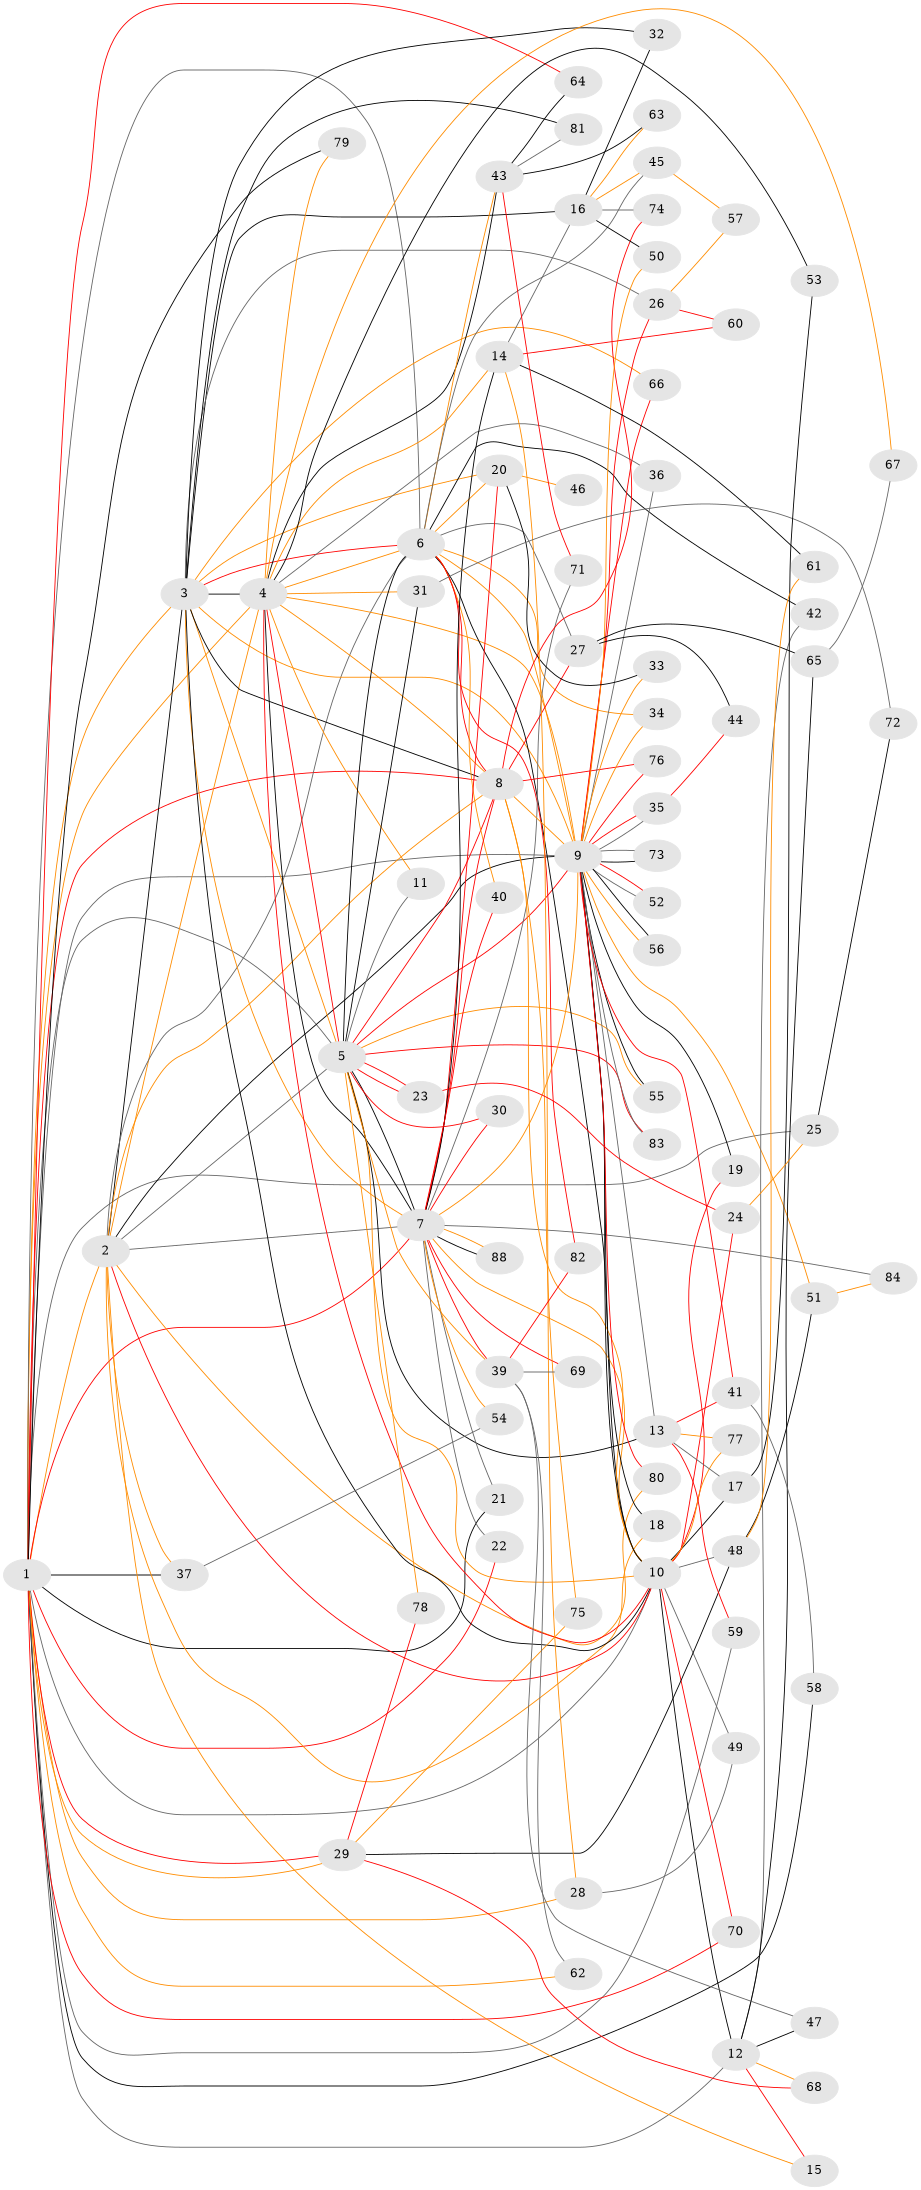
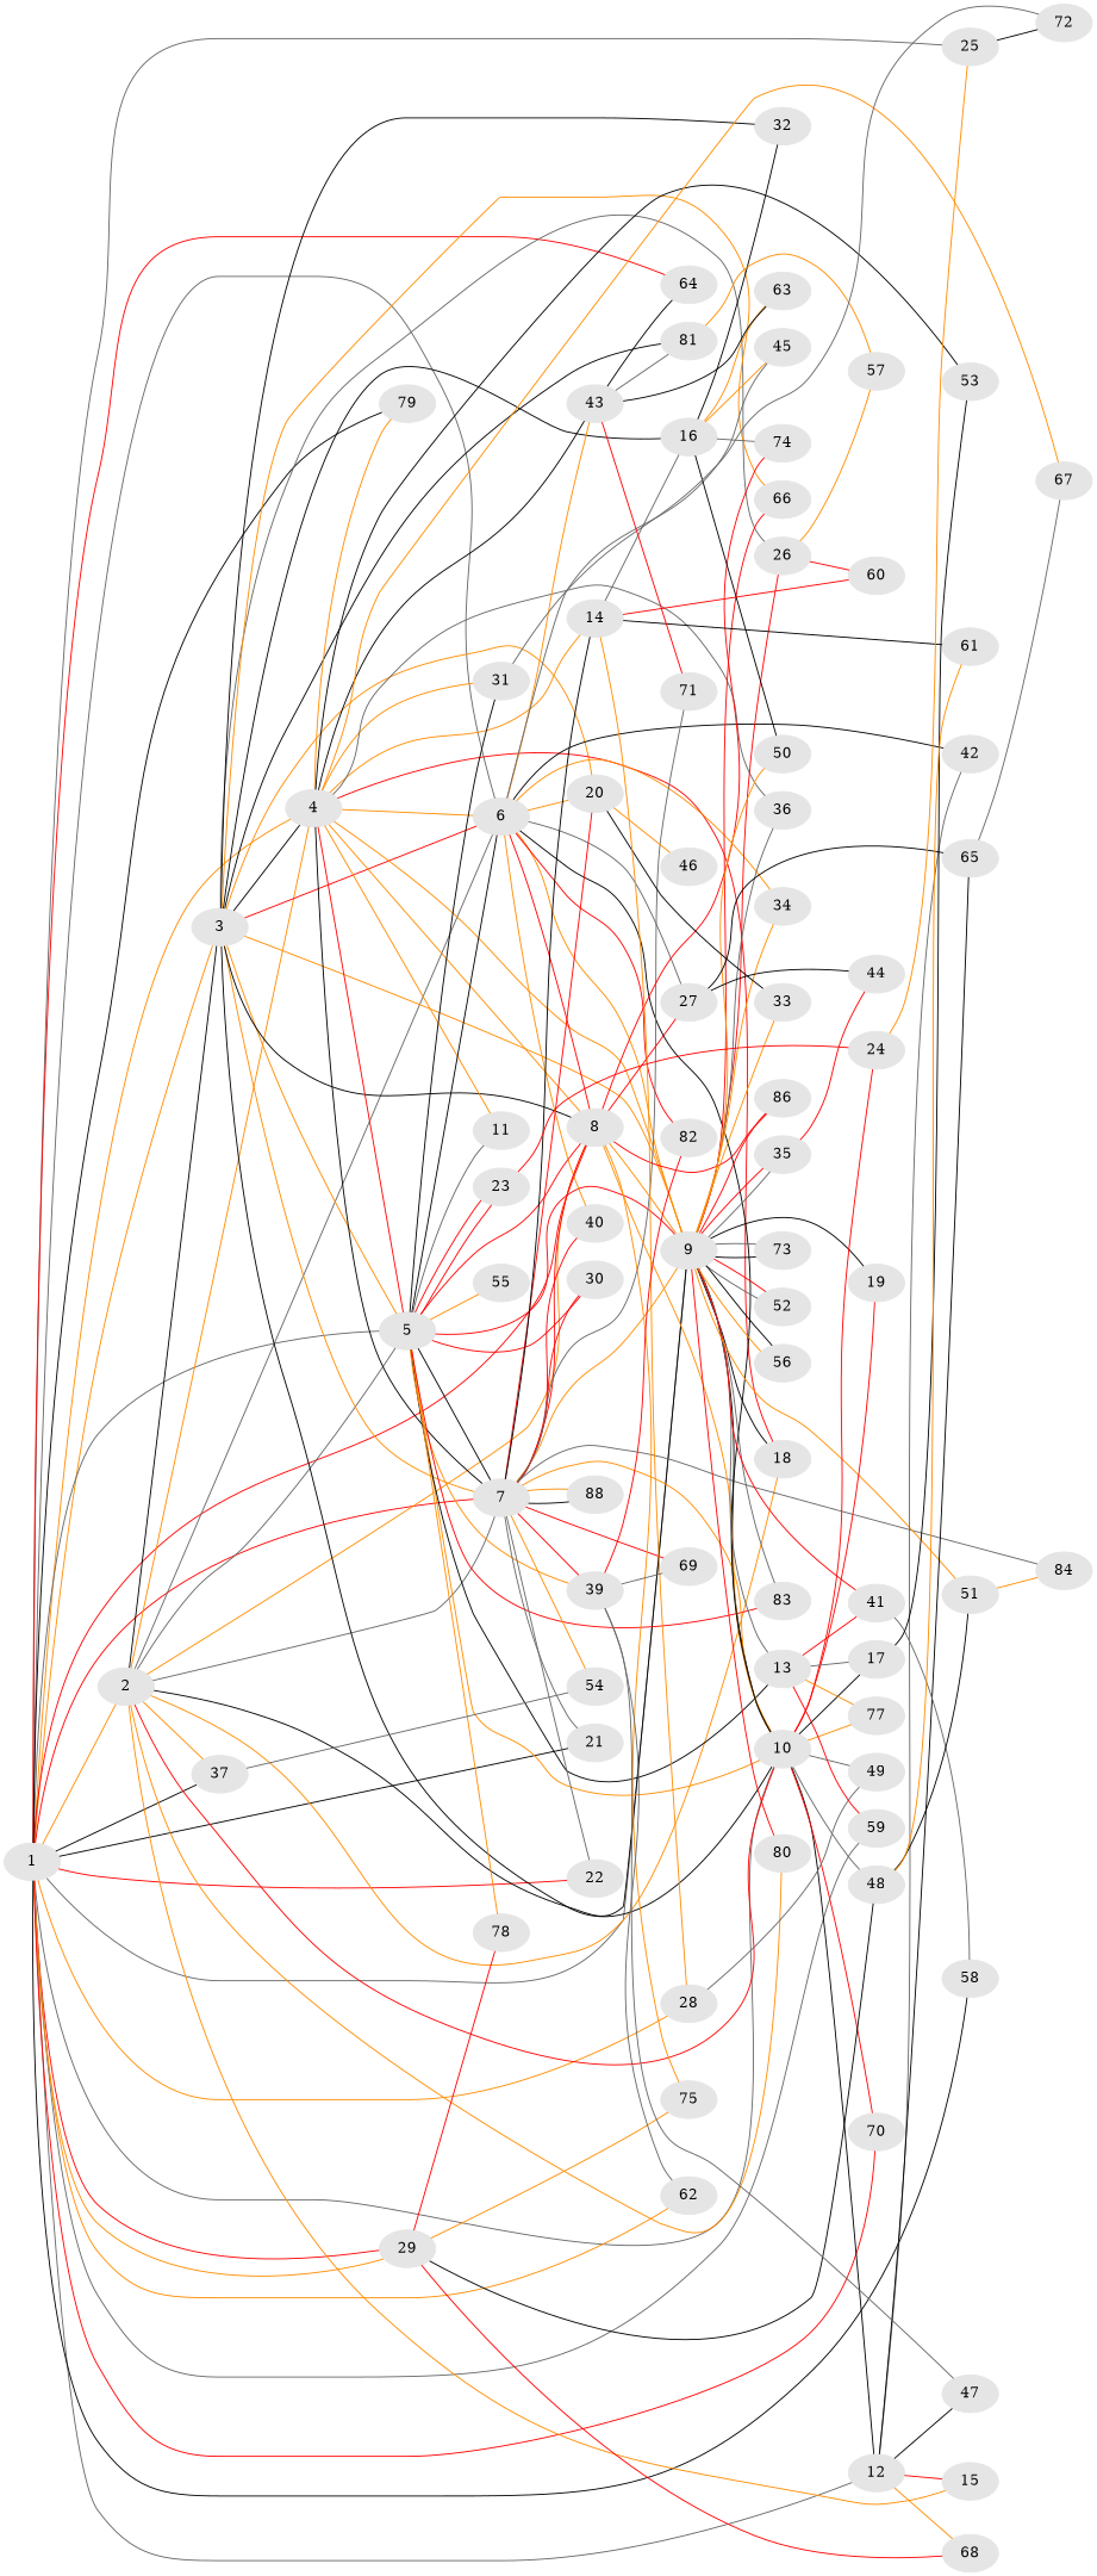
  graph {
    rankdir=LR
    node [color=gray90 style=filled]
    edge [color=darkorange]
    1
    2
    3
    4
    5
    6
    7
    8
    9
    10
    12
    21
    22
    25
    28
    29
    37
    58
    59
    62
    64
    70
    79
    15
    18
    80
    16
    20
    26
    32
    66
    81
    11
    14
    31
    36
    43
    53
    67
    13
    23
    30
    39
    55
    78
    83
    27
    34
    40
    42
    45
    82
    n53 [label=88]
    54
    69
    71
    84
    74
    75
-   76
+   76 [label=86]
    19
    33
    35
    41
    50
    51
    52
    56
    73
    17
    24
    48
    49
    77
    47
    65
    68
    72
    63
    46
    60
    57
    61
    44
    1 -- 2
    1 -- 3
    1 -- 4
    1 -- 5 [color=gray40]
    1 -- 6 [color=gray40]
    1 -- 7 [color=red]
    1 -- 8 [color=red]
    1 -- 9 [color=gray40]
    1 -- 10 [color=gray40]
    1 -- 12 [color=gray40]
    1 -- 21 [color=black]
    1 -- 22 [color=red]
    1 -- 25 [color=gray40]
    1 -- 28
    1 -- 29
    1 -- 29 [color=red]
    1 -- 37 [color=black]
    1 -- 58 [color=black]
    1 -- 59 [color=gray40]
    1 -- 62
    1 -- 64 [color=red]
    1 -- 70 [color=red]
    1 -- 79 [color=black]
    2 -- 3 [color=black]
    2 -- 4
    2 -- 5 [color=gray40]
    2 -- 6 [color=gray40]
    2 -- 7 [color=gray40]
    2 -- 8
    2 -- 9 [color=black]
    2 -- 10 [color=red]
    2 -- 37
    2 -- 15
    2 -- 18
    2 -- 80
    3 -- 4 [color=black]
    3 -- 5
    3 -- 6 [color=red]
    3 -- 7
    3 -- 8 [color=black]
    3 -- 9
    3 -- 10 [color=black]
    3 -- 16 [color=black]
    3 -- 20
    3 -- 26 [color=gray40]
    3 -- 32 [color=black]
    3 -- 66
    3 -- 81 [color=black]
    4 -- 5 [color=red]
    4 -- 6
    4 -- 7 [color=black]
    4 -- 8
    4 -- 9
-   4 -- 10 [color=red]
+   4 -- 18 [color=red]
    4 -- 79
    4 -- 11
    4 -- 14
    4 -- 31
    4 -- 36 [color=gray40]
    4 -- 43 [color=black]
    4 -- 53 [color=black]
    4 -- 67
    5 -- 6 [color=black]
    5 -- 7 [color=black]
    5 -- 8 [color=red]
    5 -- 9 [color=red]
    5 -- 10
    5 -- 11 [color=gray40]
    5 -- 31 [color=black]
    5 -- 13 [color=black]
    5 -- 23 [color=red]
    5 -- 23 [color=red]
    5 -- 30 [color=red]
    5 -- 39
    5 -- 55
    5 -- 78
    5 -- 83 [color=red]
    6 -- 8 [color=red]
    6 -- 9
    6 -- 10 [color=black]
    6 -- 20
    6 -- 43
    6 -- 27 [color=gray40]
    6 -- 34
    6 -- 40
    6 -- 42 [color=black]
    6 -- 45 [color=gray40]
    6 -- 82 [color=red]
    7 -- 8 [color=red]
    7 -- 9
    7 -- 10
    7 -- 21 [color=gray40]
    7 -- 22 [color=gray40]
    7 -- 20 [color=red]
    7 -- 14 [color=black]
    7 -- 30 [color=red]
    7 -- 39 [color=red]
    7 -- 40 [color=red]
    7 -- n53 [color=black]
    7 -- n53
    7 -- 54
    7 -- 69 [color=red]
    7 -- 71 [color=gray40]
    7 -- 84 [color=gray40]
    8 -- 9
    8 -- 10
    8 -- 27 [color=red]
    8 -- 74 [color=red]
    8 -- 75
    8 -- 76 [color=red]
    9 -- 10 [color=black]
    9 -- 18 [color=black]
    9 -- 80 [color=red]
    9 -- 26 [color=red]
    9 -- 66 [color=red]
    9 -- 36 [color=gray40]
    9 -- 13 [color=gray40]
-   9 -- 55 [color=black]
    9 -- 83 [color=gray40]
    9 -- 34
    9 -- 76 [color=red]
    9 -- 19 [color=black]
    9 -- 33
    9 -- 35 [color=gray40]
    9 -- 35 [color=red]
    9 -- 41 [color=red]
    9 -- 50
    9 -- 51
    9 -- 52 [color=gray40]
    9 -- 52 [color=red]
    9 -- 56
    9 -- 56 [color=black]
    9 -- 73 [color=black]
    9 -- 73 [color=gray40]
    10 -- 12 [color=black]
    10 -- 70 [color=red]
    10 -- 19 [color=red]
    10 -- 17 [color=black]
    10 -- 24 [color=red]
    10 -- 48 [color=gray40]
    10 -- 49 [color=gray40]
    10 -- 77
    12 -- 15 [color=red]
    12 -- 42 [color=gray40]
    12 -- 47 [color=black]
    12 -- 65 [color=black]
    12 -- 68
    25 -- 72 [color=black]
    28 -- 49 [color=gray40]
    29 -- 78 [color=red]
    29 -- 75
    29 -- 48 [color=black]
    29 -- 68 [color=red]
    37 -- 54 [color=gray40]
    16 -- 32 [color=black]
    16 -- 45
    16 -- 74 [color=gray40]
    16 -- 50 [color=black]
    16 -- 63
    20 -- 33 [color=black]
    20 -- 46
    26 -- 60 [color=red]
    26 -- 57
    14 -- 28
    14 -- 16 [color=gray40]
    14 -- 60 [color=red]
    14 -- 61 [color=black]
    31 -- 72 [color=gray40]
    43 -- 64 [color=black]
    43 -- 81 [color=gray40]
    43 -- 71 [color=red]
    43 -- 63 [color=black]
    13 -- 59 [color=red]
    13 -- 41 [color=red]
    13 -- 17 [color=gray40]
    13 -- 77
    23 -- 24 [color=red]
    39 -- 62 [color=gray40]
    39 -- 82 [color=red]
    39 -- 69 [color=gray40]
    39 -- 47 [color=gray40]
    27 -- 65 [color=black]
    27 -- 44 [color=black]
-   45 -- 57
+   81 -- 57
    35 -- 44 [color=red]
    41 -- 58 [color=gray40]
    51 -- 84
    17 -- 53 [color=black]
    24 -- 25
    48 -- 51 [color=black]
    48 -- 61
    65 -- 67 [color=gray40]
  }
